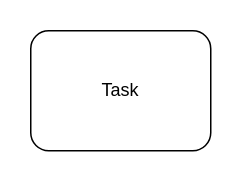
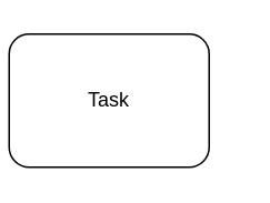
  <mxCell id="0" />
  <mxCell id="1" parent="0" />
- <mxCell id="2" value="Task" style="shape=ext;rounded=1;html=1;whiteSpace=wrap;" parent="1" vertex="1"><mxGeometry x="20" y="20" width="120" height="80" as="geometry" /></mxCell>
+ <mxCell id="2" value="Task" style="shape=ext;rounded=1;html=1;whiteSpace=wrap;" parent="1" vertex="1"><mxGeometry x="5" y="20" width="120" height="80" as="geometry" /></mxCell>
